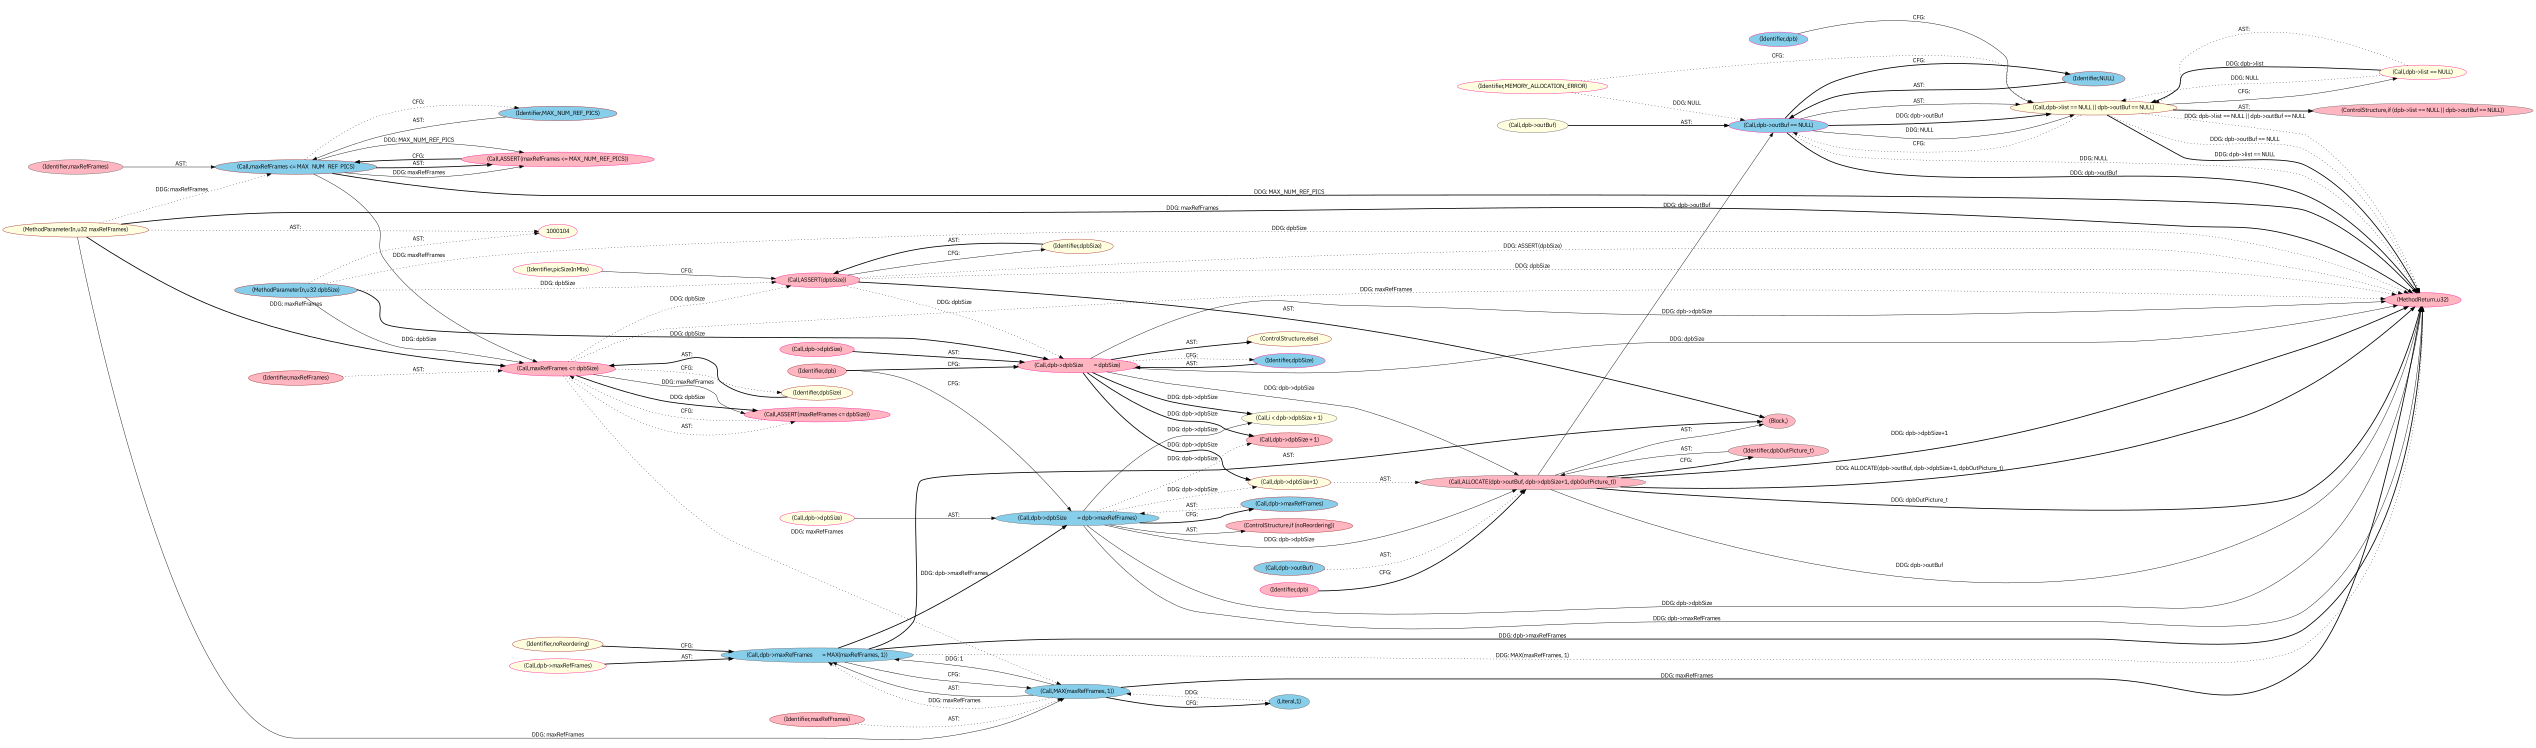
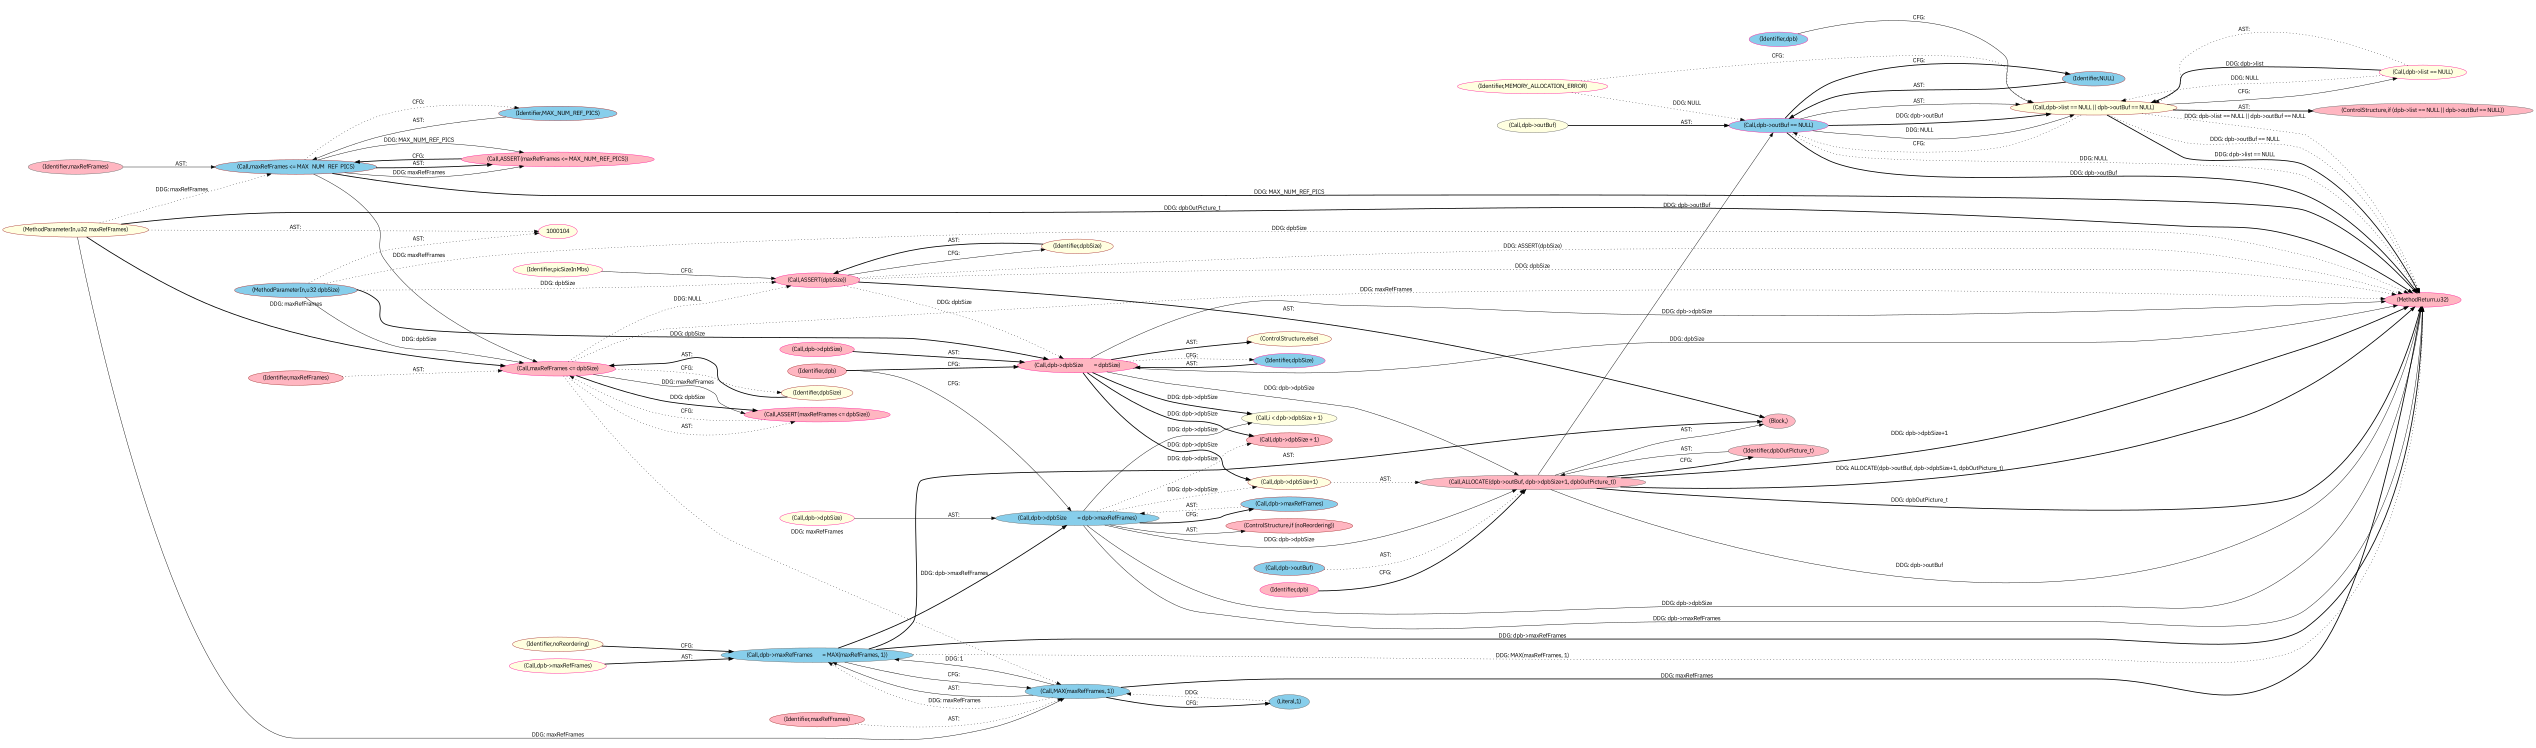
  digraph {
    fontname="IBM Plex Sans"
    rankdir=LR
    node [color=brown fillcolor=lightpink fontname="IBM Plex Sans" style=filled]
    edge [fontname="IBM Plex Sans" style=bold]
    n1 [color=gray40 label="(Call,ALLOCATE(dpb->outBuf, dpb->dpbSize+1, dpbOutPicture_t))"]
    n2 [color=deeppink fillcolor=skyblue label="(Call,dpb->outBuf == NULL)"]
    n3 [color=deeppink label="(MethodReturn,u32)"]
    n4 [color=gray40 label="(Identifier,dpbOutPicture_t)"]
    n5 [color=gray40 label="(Block,)"]
    n6 [fillcolor=lightyellow label="(Call,dpb->list == NULL || dpb->outBuf == NULL)"]
    n7 [fillcolor=skyblue label="(Identifier,NULL)"]
    n8 [color=deeppink label="(Call,dpb->dpbSize         = dpbSize)"]
    n9 [color=gray40 fillcolor=lightyellow label="(Call,i < dpb->dpbSize + 1)"]
    n10 [label="(Call,dpb->dpbSize + 1)"]
    n11 [color=deeppink fillcolor=skyblue label="(Identifier,dpbSize)"]
    n12 [fillcolor=lightyellow label="(ControlStructure,else)"]
    n13 [fillcolor=lightyellow label="(Call,dpb->dpbSize+1)"]
    n14 [color=deeppink label="(Call,ASSERT(dpbSize))"]
    n15 [fillcolor=lightyellow label="(Identifier,dpbSize)"]
    n16 [color=deeppink label="(Call,maxRefFrames <= dpbSize)"]
    n17 [color=gray40 fillcolor=skyblue label="(Call,MAX(maxRefFrames, 1))"]
    n18 [fillcolor=lightyellow label="(Identifier,dpbSize)"]
    n19 [color=deeppink label="(Call,ASSERT(maxRefFrames <= dpbSize))"]
    n20 [color=gray40 fillcolor=skyblue label="(Call,dpb->maxRefFrames        = MAX(maxRefFrames, 1))"]
    n21 [color=gray40 fillcolor=skyblue label="(Literal,1)"]
    n22 [fillcolor=skyblue label="(Call,maxRefFrames <= MAX_NUM_REF_PICS)"]
    n23 [color=deeppink label="(Call,ASSERT(maxRefFrames <= MAX_NUM_REF_PICS))"]
    n24 [fillcolor=skyblue label="(Identifier,MAX_NUM_REF_PICS)"]
    n25 [fillcolor=lightyellow label="(MethodParameterIn,u32 maxRefFrames)"]
    1000104 [color=deeppink fillcolor=lightyellow]
    n27 [fillcolor=skyblue label="(MethodParameterIn,u32 dpbSize)"]
    n28 [color=gray40 fillcolor=skyblue label="(Call,dpb->dpbSize         = dpb->maxRefFrames)"]
    n29 [label="(ControlStructure,if (noReordering))"]
    n30 [fillcolor=skyblue label="(Call,dpb->maxRefFrames)"]
    n31 [color=deeppink fillcolor=lightyellow label="(Call,dpb->list == NULL)"]
    n32 [color=gray40 label="(ControlStructure,if (dpb->list == NULL || dpb->outBuf == NULL))"]
    n33 [color=deeppink fillcolor=lightyellow label="(Identifier,MEMORY_ALLOCATION_ERROR)"]
    n34 [label="(Identifier,maxRefFrames)"]
    n35 [color=deeppink fillcolor=lightyellow label="(Call,dpb->dpbSize)"]
    n36 [color=gray40 fillcolor=lightyellow label="(Call,dpb->outBuf)"]
    n37 [color=deeppink fillcolor=lightyellow label="(Call,dpb->maxRefFrames)"]
    n38 [fillcolor=lightyellow label="(Identifier,noReordering)"]
    n39 [color=deeppink label="(Call,dpb->dpbSize)"]
    n40 [color=deeppink fillcolor=lightyellow label="(Identifier,picSizeInMbs)"]
    n41 [fillcolor=skyblue label="(Call,dpb->outBuf)"]
    n42 [label="(Identifier,dpb)"]
    n43 [color=gray40 label="(Identifier,maxRefFrames)"]
    n44 [label="(Identifier,maxRefFrames)"]
    n45 [color=deeppink label="(Identifier,dpb)"]
    n46 [color=deeppink fillcolor=skyblue label="(Identifier,dpb)"]
    n1 -> n2 [label="DDG: dpb->outBuf" style=solid]
    n1 -> n3 [label="DDG: dpbOutPicture_t"]
    n1 -> n3 [label="DDG: dpb->outBuf" style=solid]
    n1 -> n3 [label="DDG: dpb->dpbSize+1"]
    n1 -> n3 [label="DDG: ALLOCATE(dpb->outBuf, dpb->dpbSize+1, dpbOutPicture_t)"]
    n1 -> n4 [label="CFG: "]
    n1 -> n5 [label="AST: " style=solid]
    n2 -> n3 [label="DDG: NULL" style=dotted]
    n2 -> n3 [label="DDG: dpb->outBuf"]
    n2 -> n6 [label="AST: " style=solid]
    n2 -> n6 [label="DDG: dpb->outBuf"]
    n2 -> n6 [label="DDG: NULL" style=solid]
    n2 -> n7 [label="CFG: "]
    n4 -> n1 [label="AST: " style=solid]
    n6 -> n2 [label="CFG: " style=dotted]
    n6 -> n3 [label="DDG: dpb->list == NULL || dpb->outBuf == NULL" style=dotted]
    n6 -> n3 [label="DDG: dpb->outBuf == NULL" style=dotted]
    n6 -> n3 [label="DDG: dpb->list == NULL"]
    n6 -> n31 [label="CFG: " style=solid]
    n6 -> n32 [label="AST: "]
    n7 -> n2 [label="AST: "]
    n8 -> n1 [label="DDG: dpb->dpbSize" style=solid]
    n8 -> n3 [label="DDG: dpb->dpbSize" style=solid]
    n8 -> n3 [label="DDG: dpbSize" style=solid]
    n8 -> n9 [label="DDG: dpb->dpbSize"]
    n8 -> n10 [label="DDG: dpb->dpbSize"]
    n8 -> n11 [label="CFG: " style=dotted]
    n8 -> n12 [label="AST: "]
    n8 -> n13 [label="DDG: dpb->dpbSize"]
    n11 -> n8 [label="AST: "]
    n13 -> n1 [label="AST: " style=dotted]
    n14 -> n3 [label="DDG: dpbSize" style=dotted]
    n14 -> n3 [label="DDG: ASSERT(dpbSize)" style=dotted]
    n14 -> n5 [label="AST: "]
    n14 -> n8 [label="DDG: dpbSize" style=dotted]
    n14 -> n15 [label="CFG: " style=solid]
    n15 -> n14 [label="AST: "]
    n16 -> n3 [label="DDG: maxRefFrames" style=dotted]
-   n16 -> n14 [label="DDG: dpbSize" style=dotted]
+   n16 -> n14 [label="DDG: NULL" style=dotted]
    n16 -> n17 [label="DDG: maxRefFrames" style=dotted]
    n16 -> n18 [label="CFG: " style=dotted]
    n16 -> n19 [label="AST: " style=dotted]
    n16 -> n19 [label="DDG: maxRefFrames" style=solid]
    n16 -> n19 [label="DDG: dpbSize"]
    n17 -> n3 [label="DDG: maxRefFrames"]
    n17 -> n20 [label="AST: " style=solid]
    n17 -> n20 [label="DDG: maxRefFrames" style=dotted]
    n17 -> n20 [label="DDG: 1" style=solid]
    n17 -> n21 [label="CFG: "]
    n18 -> n16 [label="AST: "]
    n19 -> n16 [label="CFG: " style=dotted]
    n20 -> n3 [label="DDG: MAX(maxRefFrames, 1)" style=dotted]
    n20 -> n3 [label="DDG: dpb->maxRefFrames"]
    n20 -> n5 [label="AST: "]
    n20 -> n17 [label="CFG: " style=solid]
    n20 -> n28 [label="DDG: dpb->maxRefFrames"]
    n21 -> n17 [label="DDG: " style=dotted]
    n22 -> n3 [label="DDG: MAX_NUM_REF_PICS"]
    n22 -> n16 [label="DDG: maxRefFrames" style=solid]
    n22 -> n23 [label="AST: "]
    n22 -> n23 [label="DDG: maxRefFrames" style=solid]
    n22 -> n23 [label="DDG: MAX_NUM_REF_PICS" style=solid]
    n22 -> n24 [label="CFG: " style=dotted]
    n23 -> n22 [label="CFG: "]
    n24 -> n22 [label="AST: " style=solid]
-   n25 -> n3 [label="DDG: maxRefFrames"]
+   n25 -> n3 [label="DDG: dpbOutPicture_t"]
    n25 -> n16 [label="DDG: maxRefFrames"]
    n25 -> n17 [label="DDG: maxRefFrames" style=solid]
    n25 -> n22 [label="DDG: maxRefFrames" style=dotted]
    n25 -> 1000104 [label="AST: " style=dotted]
    n27 -> n3 [label="DDG: dpbSize" style=dotted]
    n27 -> n8 [label="DDG: dpbSize"]
    n27 -> n14 [label="DDG: dpbSize" style=dotted]
    n27 -> n16 [label="DDG: dpbSize" style=solid]
    n27 -> 1000104 [label="AST: " style=dotted]
    n28 -> n1 [label="DDG: dpb->dpbSize" style=solid]
    n28 -> n3 [label="DDG: dpb->dpbSize" style=solid]
    n28 -> n3 [label="DDG: dpb->maxRefFrames" style=solid]
    n28 -> n9 [label="DDG: dpb->dpbSize" style=solid]
    n28 -> n10 [label="DDG: dpb->dpbSize" style=dotted]
    n28 -> n13 [label="DDG: dpb->dpbSize" style=dotted]
    n28 -> n29 [label="AST: " style=solid]
    n28 -> n30 [label="CFG: "]
    n30 -> n28 [label="AST: " style=dotted]
    n31 -> n6 [label="AST: " style=dotted]
    n31 -> n6 [label="DDG: dpb->list"]
    n31 -> n6 [label="DDG: NULL" style=dotted]
    n33 -> n2 [label="DDG: NULL" style=dotted]
    n33 -> n6 [label="CFG: " style=dotted]
    n34 -> n16 [label="AST: " style=dotted]
    n35 -> n28 [label="AST: " style=solid]
    n36 -> n2 [label="AST: "]
    n37 -> n20 [label="AST: "]
    n38 -> n20 [label="CFG: "]
    n39 -> n8 [label="AST: "]
    n40 -> n14 [label="CFG: " style=solid]
    n41 -> n1 [label="AST: " style=dotted]
    n42 -> n8 [label="CFG: "]
    n42 -> n28 [label="CFG: " style=solid]
    n43 -> n22 [label="AST: " style=solid]
    n44 -> n17 [label="AST: " style=dotted]
    n45 -> n1 [label="CFG: "]
    n46 -> n6 [label="CFG: " style=solid]
  }
